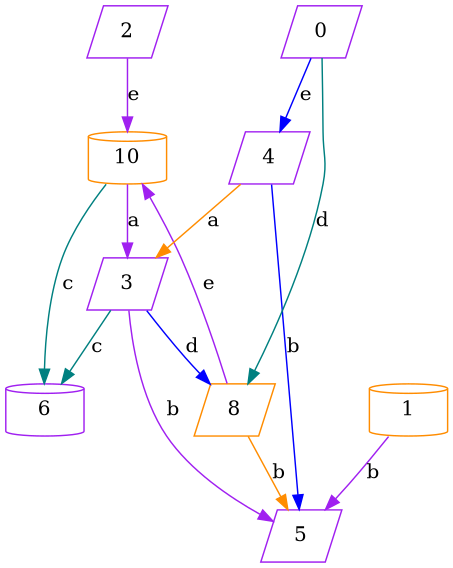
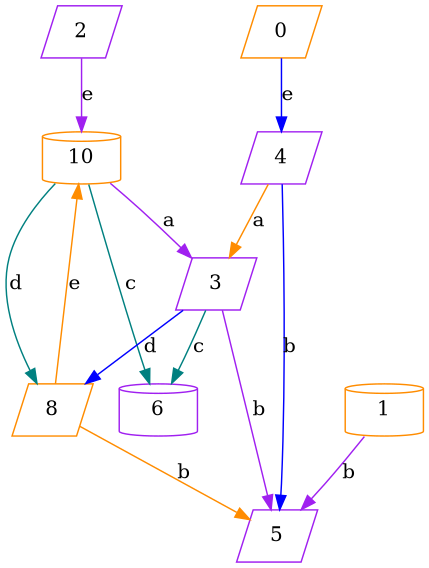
  strict digraph {
    node [color=purple shape=parallelogram]
    edge [color=purple]
    2
    10 [color=darkorange shape=cylinder]
    3
    6 [shape=cylinder]
    8 [color=darkorange]
    5
    4
-   0
+   0 [color=darkorange]
    1 [color=darkorange shape=cylinder]
    2 -> 10 [label=e]
    10 -> 3 [label=a]
    10 -> 6 [color=teal label=c]
-   0 -> 8 [color=teal label=d]
+   10 -> 8 [color=teal label=d]
    3 -> 6 [color=teal label=c]
    3 -> 8 [color=blue label=d]
    3 -> 5 [label=b]
-   8 -> 10 [label=e]
+   8 -> 10 [color=darkorange label=e]
    8 -> 5 [color=darkorange label=b]
    4 -> 3 [color=darkorange label=a]
    4 -> 5 [color=blue label=b]
    0 -> 4 [color=blue label=e]
    1 -> 5 [label=b]
  }
